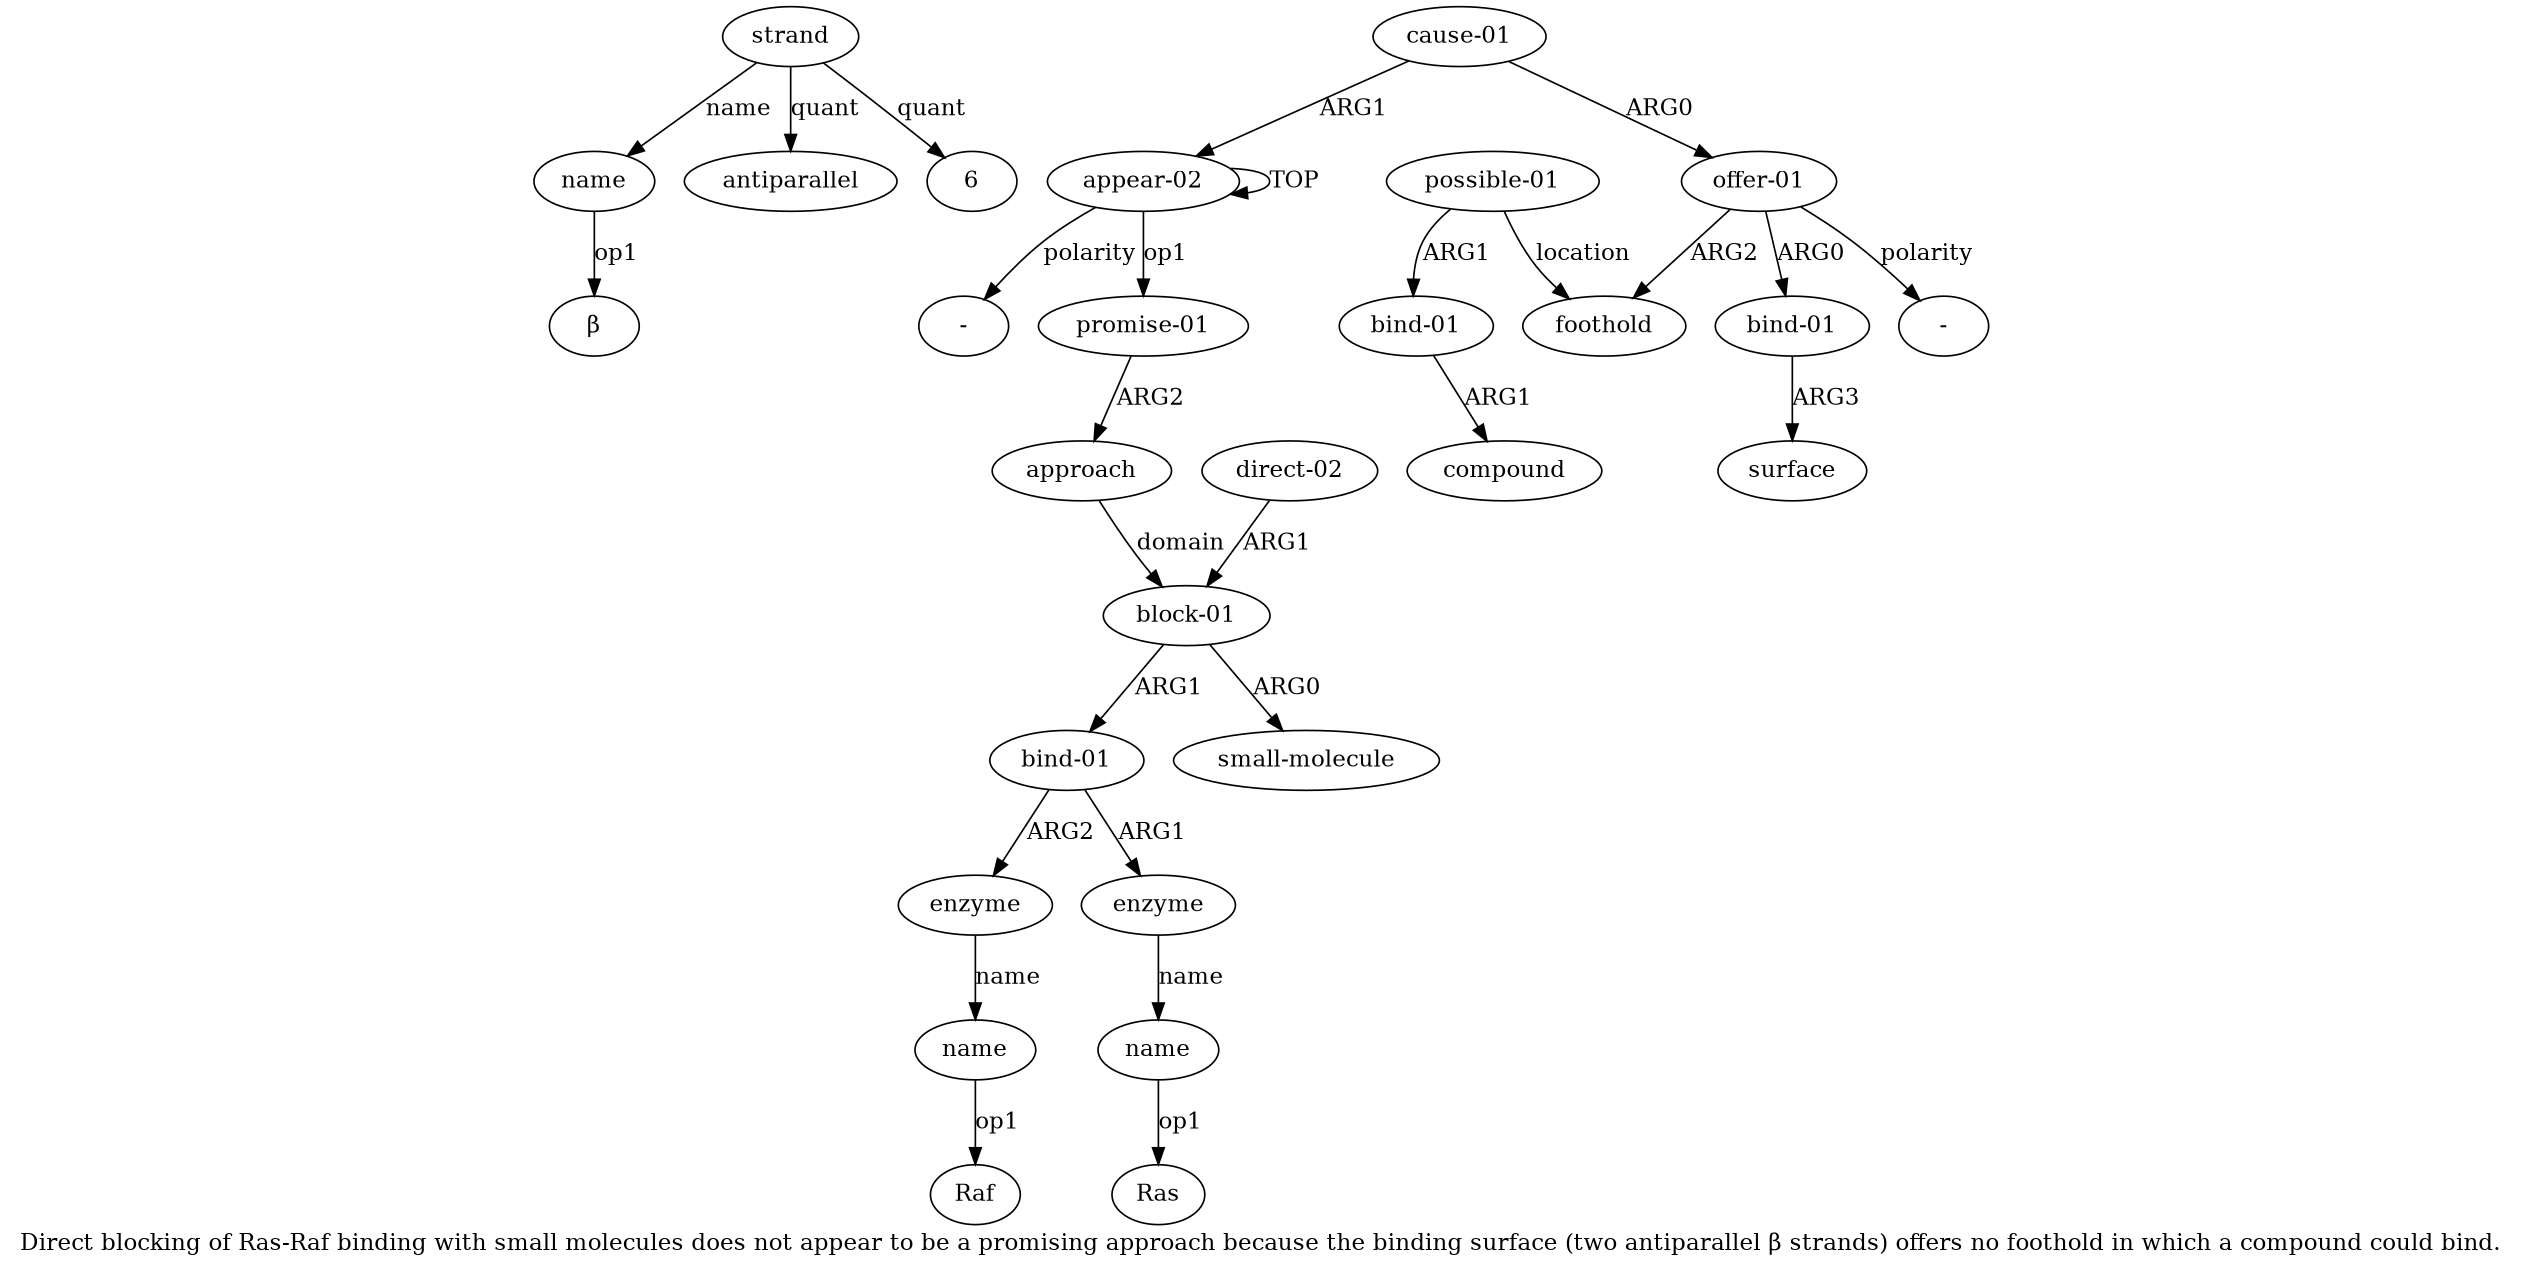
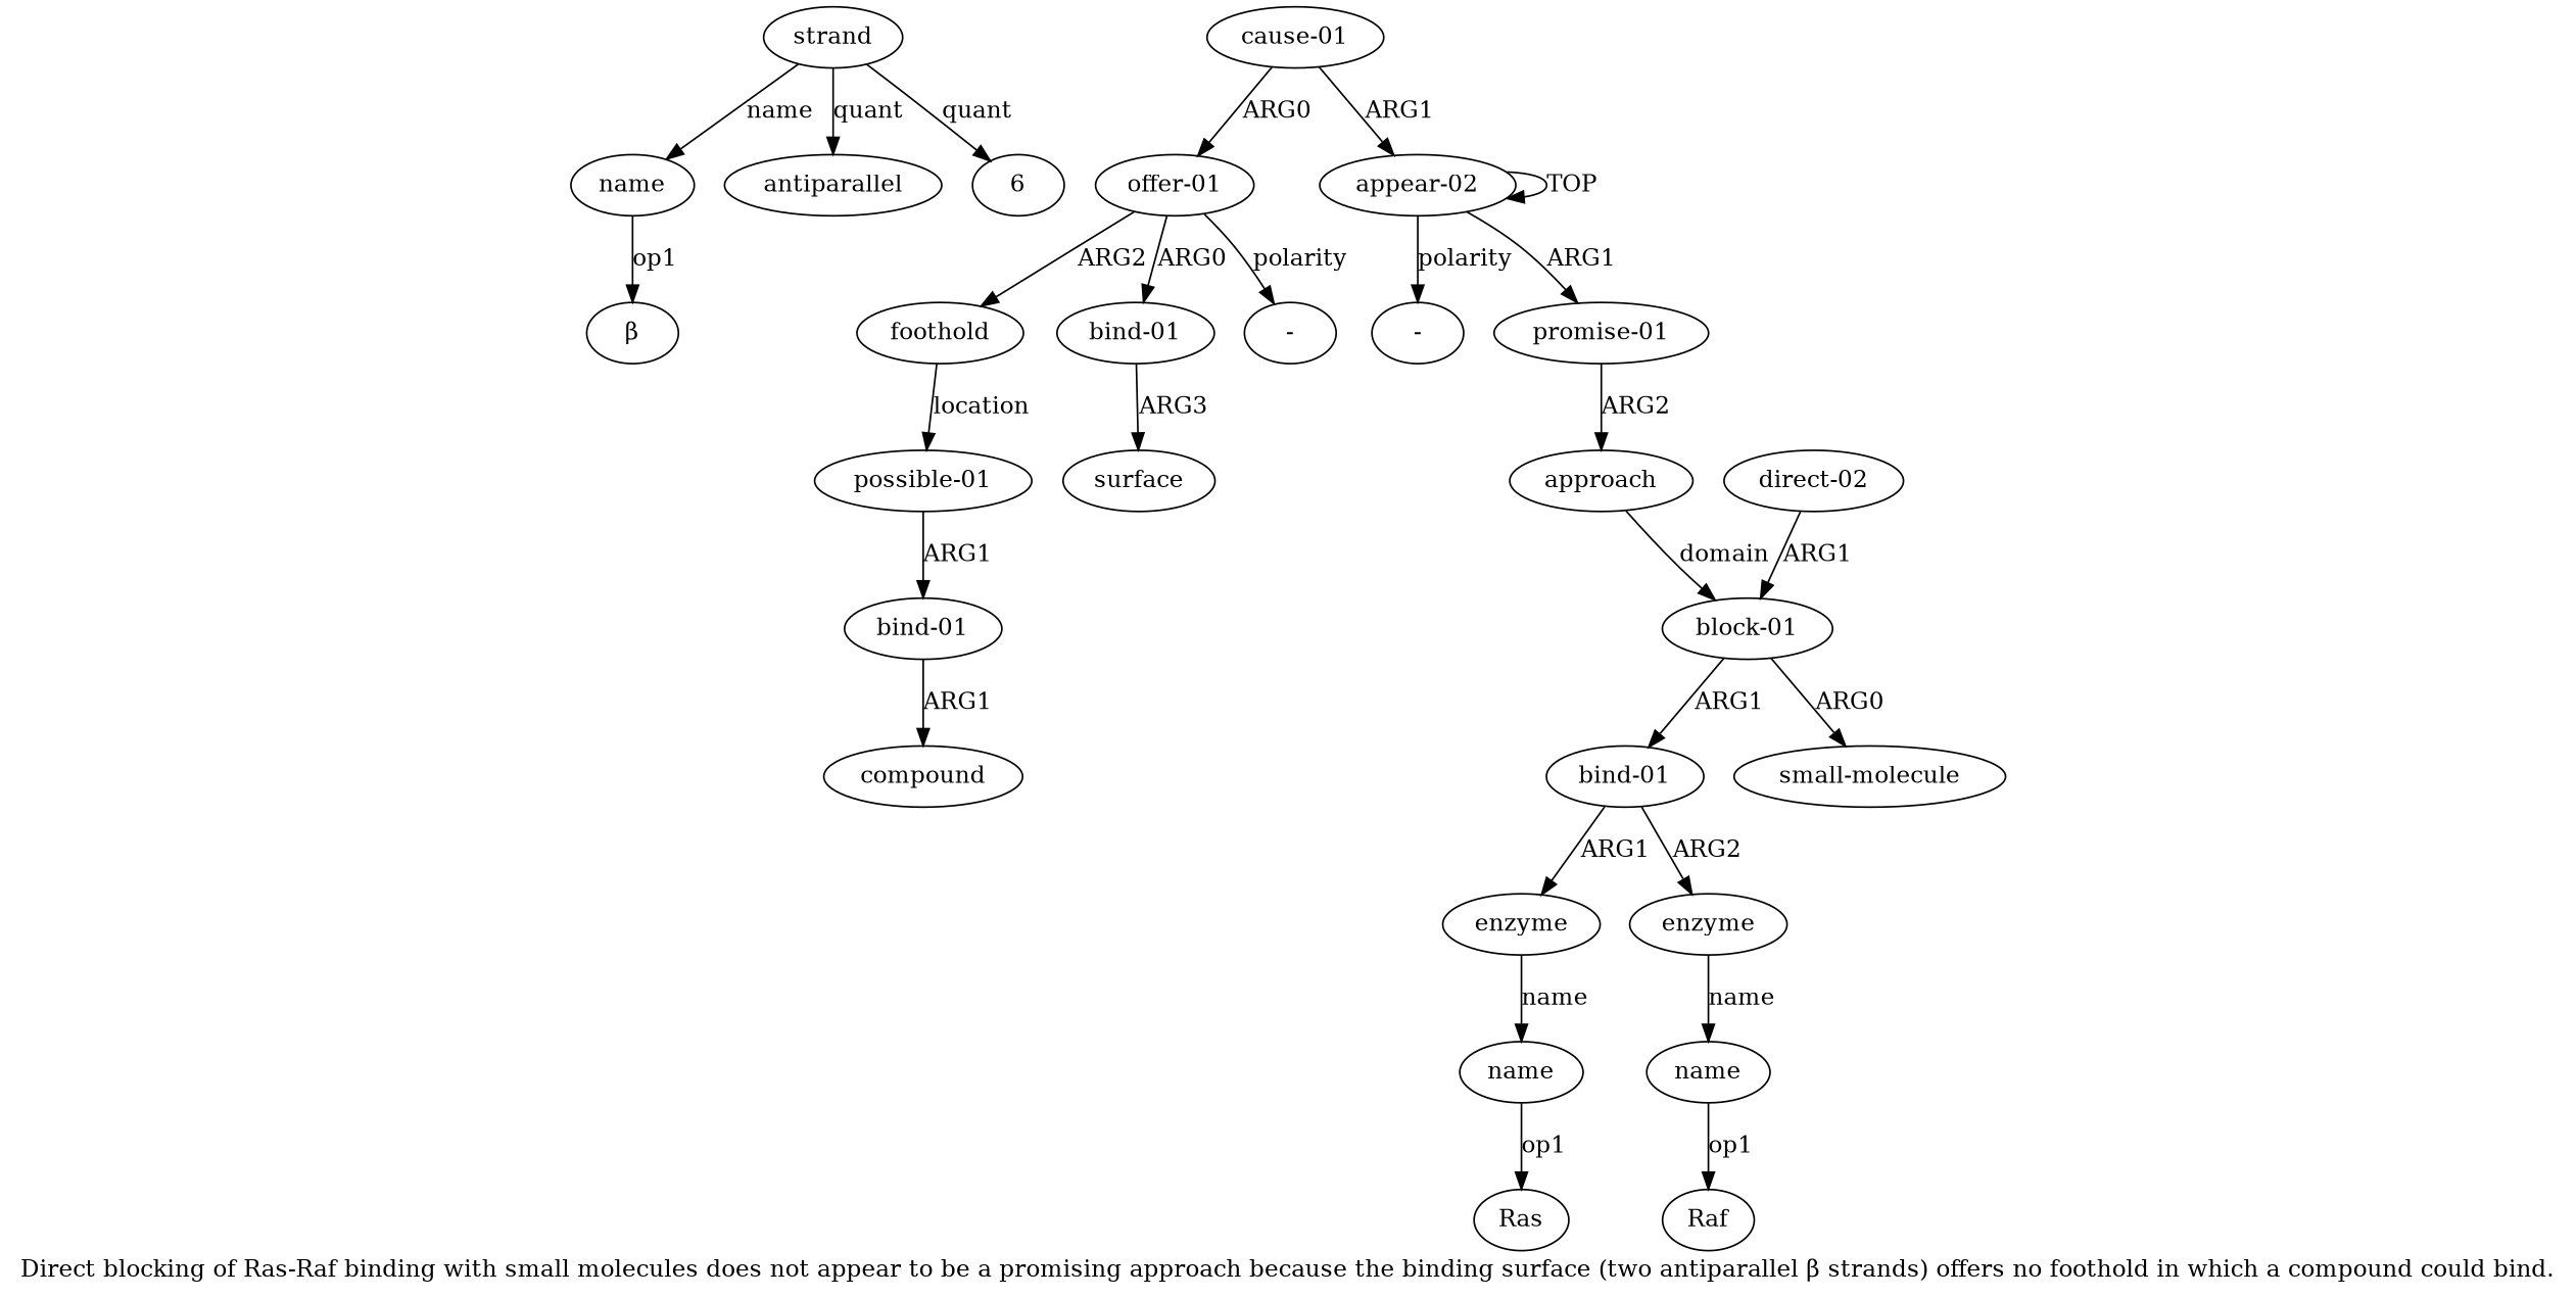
  digraph {
    label="Direct blocking of Ras-Raf binding with small molecules does not appear to be a promising approach because the binding surface (two antiparallel β strands) offers no foothold in which a compound could bind."
    node [color=black gold_ind=-1 gold_label=name test_ind=-1 test_label=name]
    edge [color=black gold_label=ARG1 test_label=ARG1]
    n1 [gold_ind=20 gold_label=strand label=strand test_ind=20 test_label=strand]
    n2 [gold_ind=21 label=name test_ind=21]
    n3 [gold_ind=22 gold_label=antiparallel label=antiparallel test_ind=22 test_label=antiparallel]
    n4 [gold_label=2 label=6 test_label=2]
    n5 [gold_label="β" label="β" test_label="β"]
    n6 [gold_label=Raf label=Raf test_label=Raf]
    n7 [gold_label="-" label="-" test_label="-"]
    n8 [gold_label=Ras label=Ras test_label=Ras]
    n9 [gold_ind=15 gold_label=foothold label=foothold test_ind=15 test_label=foothold]
    n10 [gold_ind=14 gold_label=surface label=surface test_ind=14 test_label=surface]
    n11 [gold_ind=17 gold_label="bind-01" label="bind-01" test_ind=17 test_label="bind-01"]
    n12 [gold_ind=18 gold_label=compound label=compound test_ind=18 test_label=compound]
    n13 [gold_ind=16 gold_label="possible-01" label="possible-01" test_ind=16 test_label="possible-01"]
    n14 [gold_ind=11 gold_label="cause-01" label="cause-01" test_ind=11 test_label="cause-01"]
    n15 [gold_ind=12 gold_label="offer-01" label="offer-01" test_ind=12 test_label="offer-01"]
    n16 [gold_ind=0 gold_label="appear-02" label="appear-02" test_ind=0 test_label="appear-02"]
    n17 [gold_ind=13 gold_label="bind-01" label="bind-01" test_ind=13 test_label="bind-01"]
    n18 [gold_label="-" label="-" test_label="-"]
    n19 [gold_ind=1 gold_label="promise-01" label="promise-01" test_ind=1 test_label="promise-01"]
    n20 [gold_ind=2 gold_label=approach label=approach test_ind=2 test_label=approach]
    n21 [gold_ind=10 gold_label="direct-02" label="direct-02" test_ind=10 test_label="direct-02"]
    n22 [gold_ind=3 gold_label="block-01" label="block-01" test_ind=3 test_label="block-01"]
    n23 [gold_ind=5 gold_label="bind-01" label="bind-01" test_ind=5 test_label="bind-01"]
    n24 [gold_ind=4 gold_label="small-molecule" label="small-molecule" test_ind=4 test_label="small-molecule"]
    n25 [gold_ind=6 gold_label=enzyme label=enzyme test_ind=6 test_label=enzyme]
    n26 [gold_ind=8 gold_label=enzyme label=enzyme test_ind=8 test_label=enzyme]
    n27 [gold_ind=7 label=name test_ind=7]
    n28 [gold_ind=9 label=name test_ind=9]
    n1 -> n2 [gold_label=name label=name test_label=name]
    n1 -> n3 [gold_label=mod label=quant test_label=mod]
    n1 -> n4 [gold_label=quant label=quant test_label=quant]
    n2 -> n5 [gold_label=op1 label=op1 test_label=op1]
    n11 -> n12 [label=ARG1]
-   n13 -> n9 [gold_label=location label=location test_label=location]
+   n9 -> n13 [gold_label=location label=location test_label=location]
    n13 -> n11 [label=ARG1]
    n14 -> n15 [gold_label=ARG0 label=ARG0 test_label=ARG0]
    n14 -> n16 [label=ARG1]
    n15 -> n9 [label=ARG2]
    n15 -> n17 [gold_label=ARG0 label=ARG0 test_label=ARG0]
    n15 -> n18 [gold_label=polarity label=polarity test_label=polarity]
    n16 -> n7 [gold_label=polarity label=polarity test_label=polarity]
    n16 -> n16 [gold_label=TOP label=TOP test_label=TOP]
-   n16 -> n19 [label=op1]
+   n16 -> n19 [label=ARG1]
    n17 -> n10 [gold_label=ARG3 label=ARG3 test_label=ARG3]
    n19 -> n20 [gold_label=ARG2 label=ARG2 test_label=ARG2]
    n20 -> n22 [gold_label=domain label=domain test_label=domain]
    n21 -> n22 [label=ARG1]
    n22 -> n23 [label=ARG1]
    n22 -> n24 [gold_label=ARG0 label=ARG0 test_label=ARG0]
    n23 -> n25 [label=ARG1]
    n23 -> n26 [gold_label=ARG2 label=ARG2 test_label=ARG2]
    n25 -> n27 [gold_label=name label=name test_label=name]
    n26 -> n28 [gold_label=name label=name test_label=name]
    n27 -> n8 [gold_label=op1 label=op1 test_label=op1]
    n28 -> n6 [gold_label=op1 label=op1 test_label=op1]
  }
